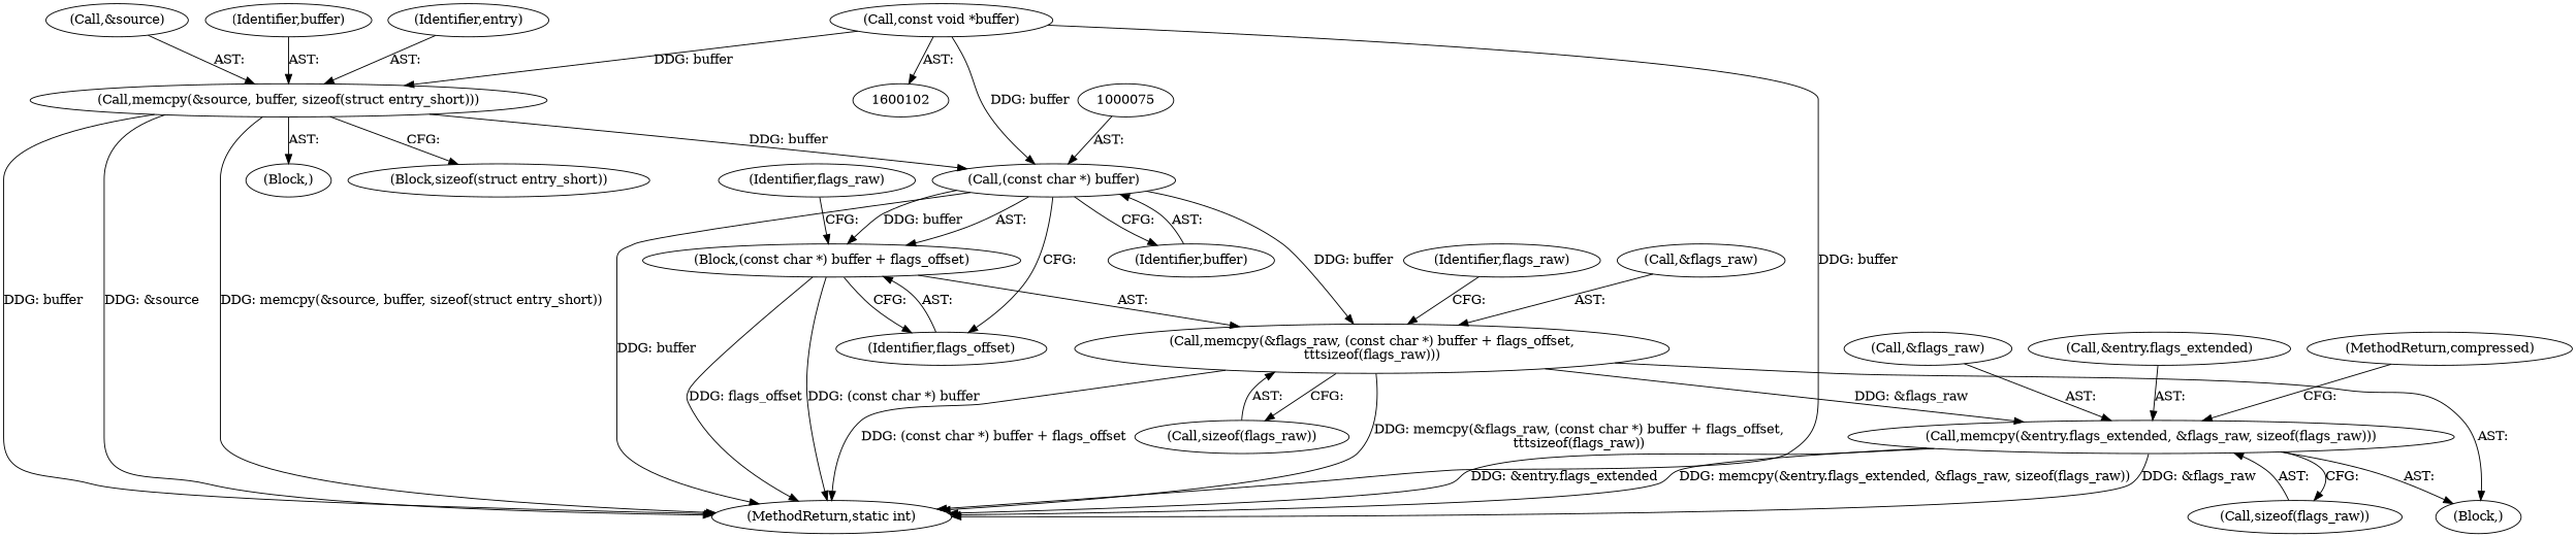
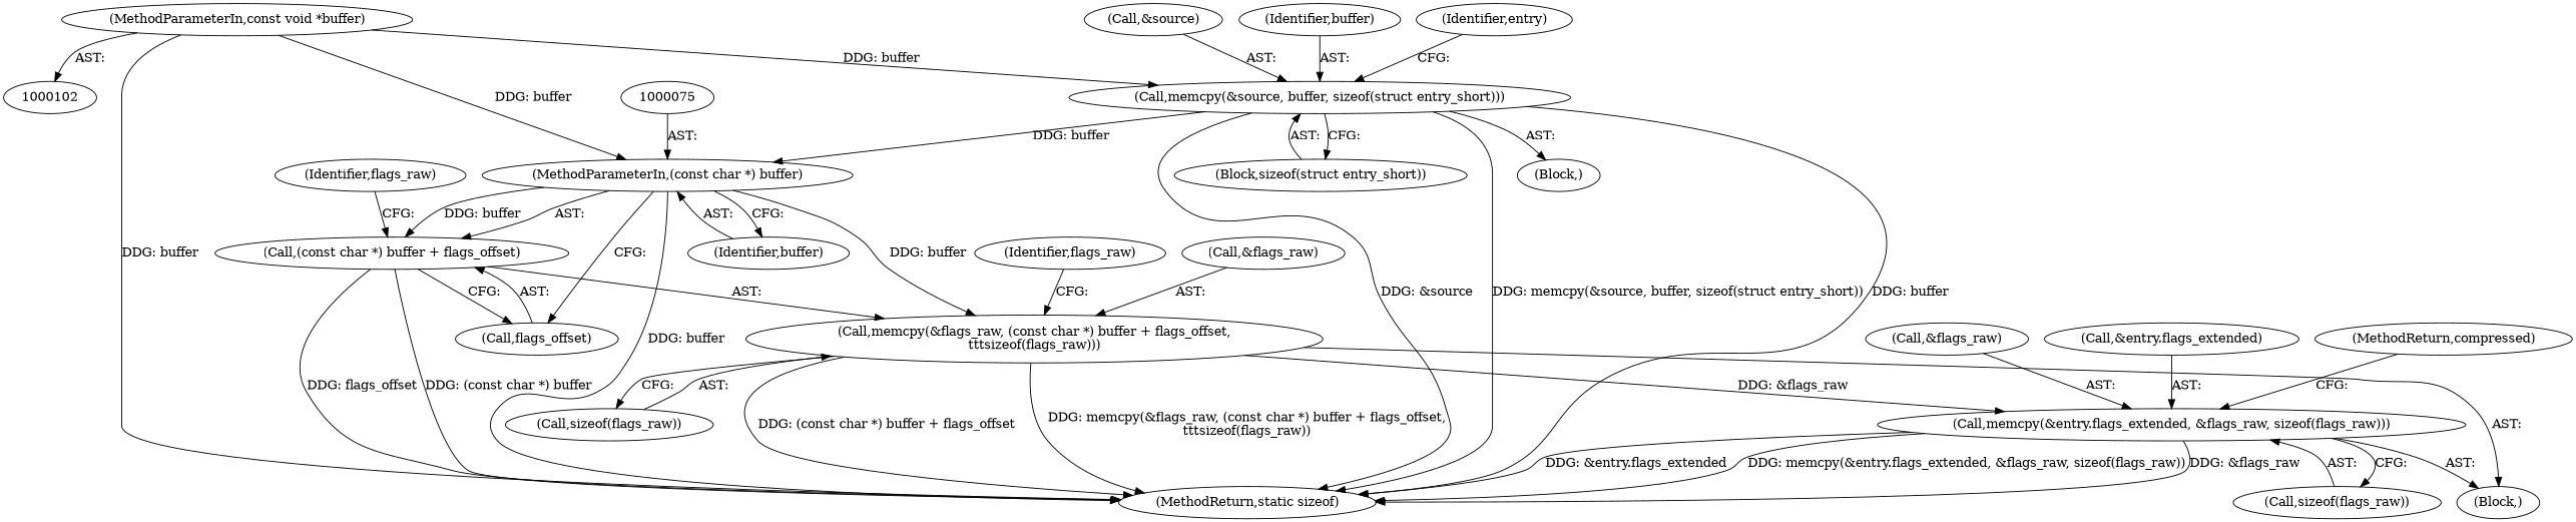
  digraph {
-   n1 [label="(Call,const void *buffer)"]
+   n1 [label="(MethodParameterIn,const void *buffer)"]
    n2 [label="(Call,memcpy(&source, buffer, sizeof(struct entry_short)))"]
-   n3 [label="(Call,(const char *) buffer)"]
-   n4 [label="(MethodReturn,static int)"]
-   1000102 [label=1600102]
+   n3 [label="(MethodParameterIn,(const char *) buffer)"]
+   n4 [label="(MethodReturn,static sizeof)"]
+   1000102
    n6 [label="(Block,)"]
    n7 [label="(Block,sizeof(struct entry_short))"]
    n8 [label="(Call,memcpy(&flags_raw, (const char *) buffer + flags_offset,\n\t\t\tsizeof(flags_raw)))"]
-   n9 [label="(Block,(const char *) buffer + flags_offset)"]
+   n9 [label="(Call,(const char *) buffer + flags_offset)"]
    n10 [label="(Identifier,buffer)"]
-   n11 [label="(Identifier,flags_offset)"]
+   n11 [label="(Call,flags_offset)"]
    n12 [label="(Call,memcpy(&entry.flags_extended, &flags_raw, sizeof(flags_raw)))"]
    n13 [label="(Block,)"]
    n14 [label="(Call,sizeof(flags_raw))"]
    n15 [label="(Call,sizeof(flags_raw))"]
    n16 [label="(MethodReturn,compressed)"]
    n17 [label="(Identifier,buffer)"]
    n18 [label="(Call,&flags_raw)"]
    n19 [label="(Call,&flags_raw)"]
    n20 [label="(Identifier,flags_raw)"]
    n21 [label="(Identifier,flags_raw)"]
    n22 [label="(Identifier,entry)"]
    n23 [label="(Call,&entry.flags_extended)"]
    n24 [label="(Call,&source)"]
    n25 [label=1000075]
    n1 -> n2 [label="DDG: buffer"]
    n1 -> n3 [label="DDG: buffer"]
    n1 -> n4 [label="DDG: buffer"]
    n1 -> 1000102 [label="AST: "]
    n2 -> n3 [label="DDG: buffer"]
    n2 -> n4 [label="DDG: buffer"]
    n2 -> n4 [label="DDG: &source"]
    n2 -> n4 [label="DDG: memcpy(&source, buffer, sizeof(struct entry_short))"]
    n2 -> n6 [label="AST: "]
    n2 -> n7 [label="CFG: "]
    n3 -> n4 [label="DDG: buffer"]
    n3 -> n8 [label="DDG: buffer"]
    n3 -> n9 [label="AST: "]
    n3 -> n9 [label="DDG: buffer"]
    n3 -> n10 [label="CFG: "]
    n3 -> n11 [label="CFG: "]
+   n7 -> n2 [label="AST: "]
    n8 -> n4 [label="DDG: (const char *) buffer + flags_offset"]
    n8 -> n4 [label="DDG: memcpy(&flags_raw, (const char *) buffer + flags_offset,\n\t\t\tsizeof(flags_raw))"]
    n8 -> n12 [label="DDG: &flags_raw"]
    n8 -> n13 [label="AST: "]
    n8 -> n14 [label="CFG: "]
    n9 -> n4 [label="DDG: (const char *) buffer"]
    n9 -> n4 [label="DDG: flags_offset"]
    n9 -> n8 [label="AST: "]
    n9 -> n11 [label="CFG: "]
    n10 -> n3 [label="AST: "]
    n11 -> n9 [label="AST: "]
    n12 -> n4 [label="DDG: &entry.flags_extended"]
    n12 -> n4 [label="DDG: memcpy(&entry.flags_extended, &flags_raw, sizeof(flags_raw))"]
    n12 -> n4 [label="DDG: &flags_raw"]
    n12 -> n13 [label="AST: "]
    n12 -> n15 [label="CFG: "]
    n14 -> n8 [label="AST: "]
    n15 -> n12 [label="AST: "]
    n16 -> n12 [label="CFG: "]
    n17 -> n2 [label="AST: "]
    n18 -> n12 [label="AST: "]
    n19 -> n8 [label="AST: "]
    n20 -> n9 [label="CFG: "]
    n21 -> n8 [label="CFG: "]
-   n22 -> n2 [label="AST: "]
+   n22 -> n2 [label="CFG: "]
    n23 -> n12 [label="AST: "]
    n24 -> n2 [label="AST: "]
    n25 -> n3 [label="AST: "]
  }
